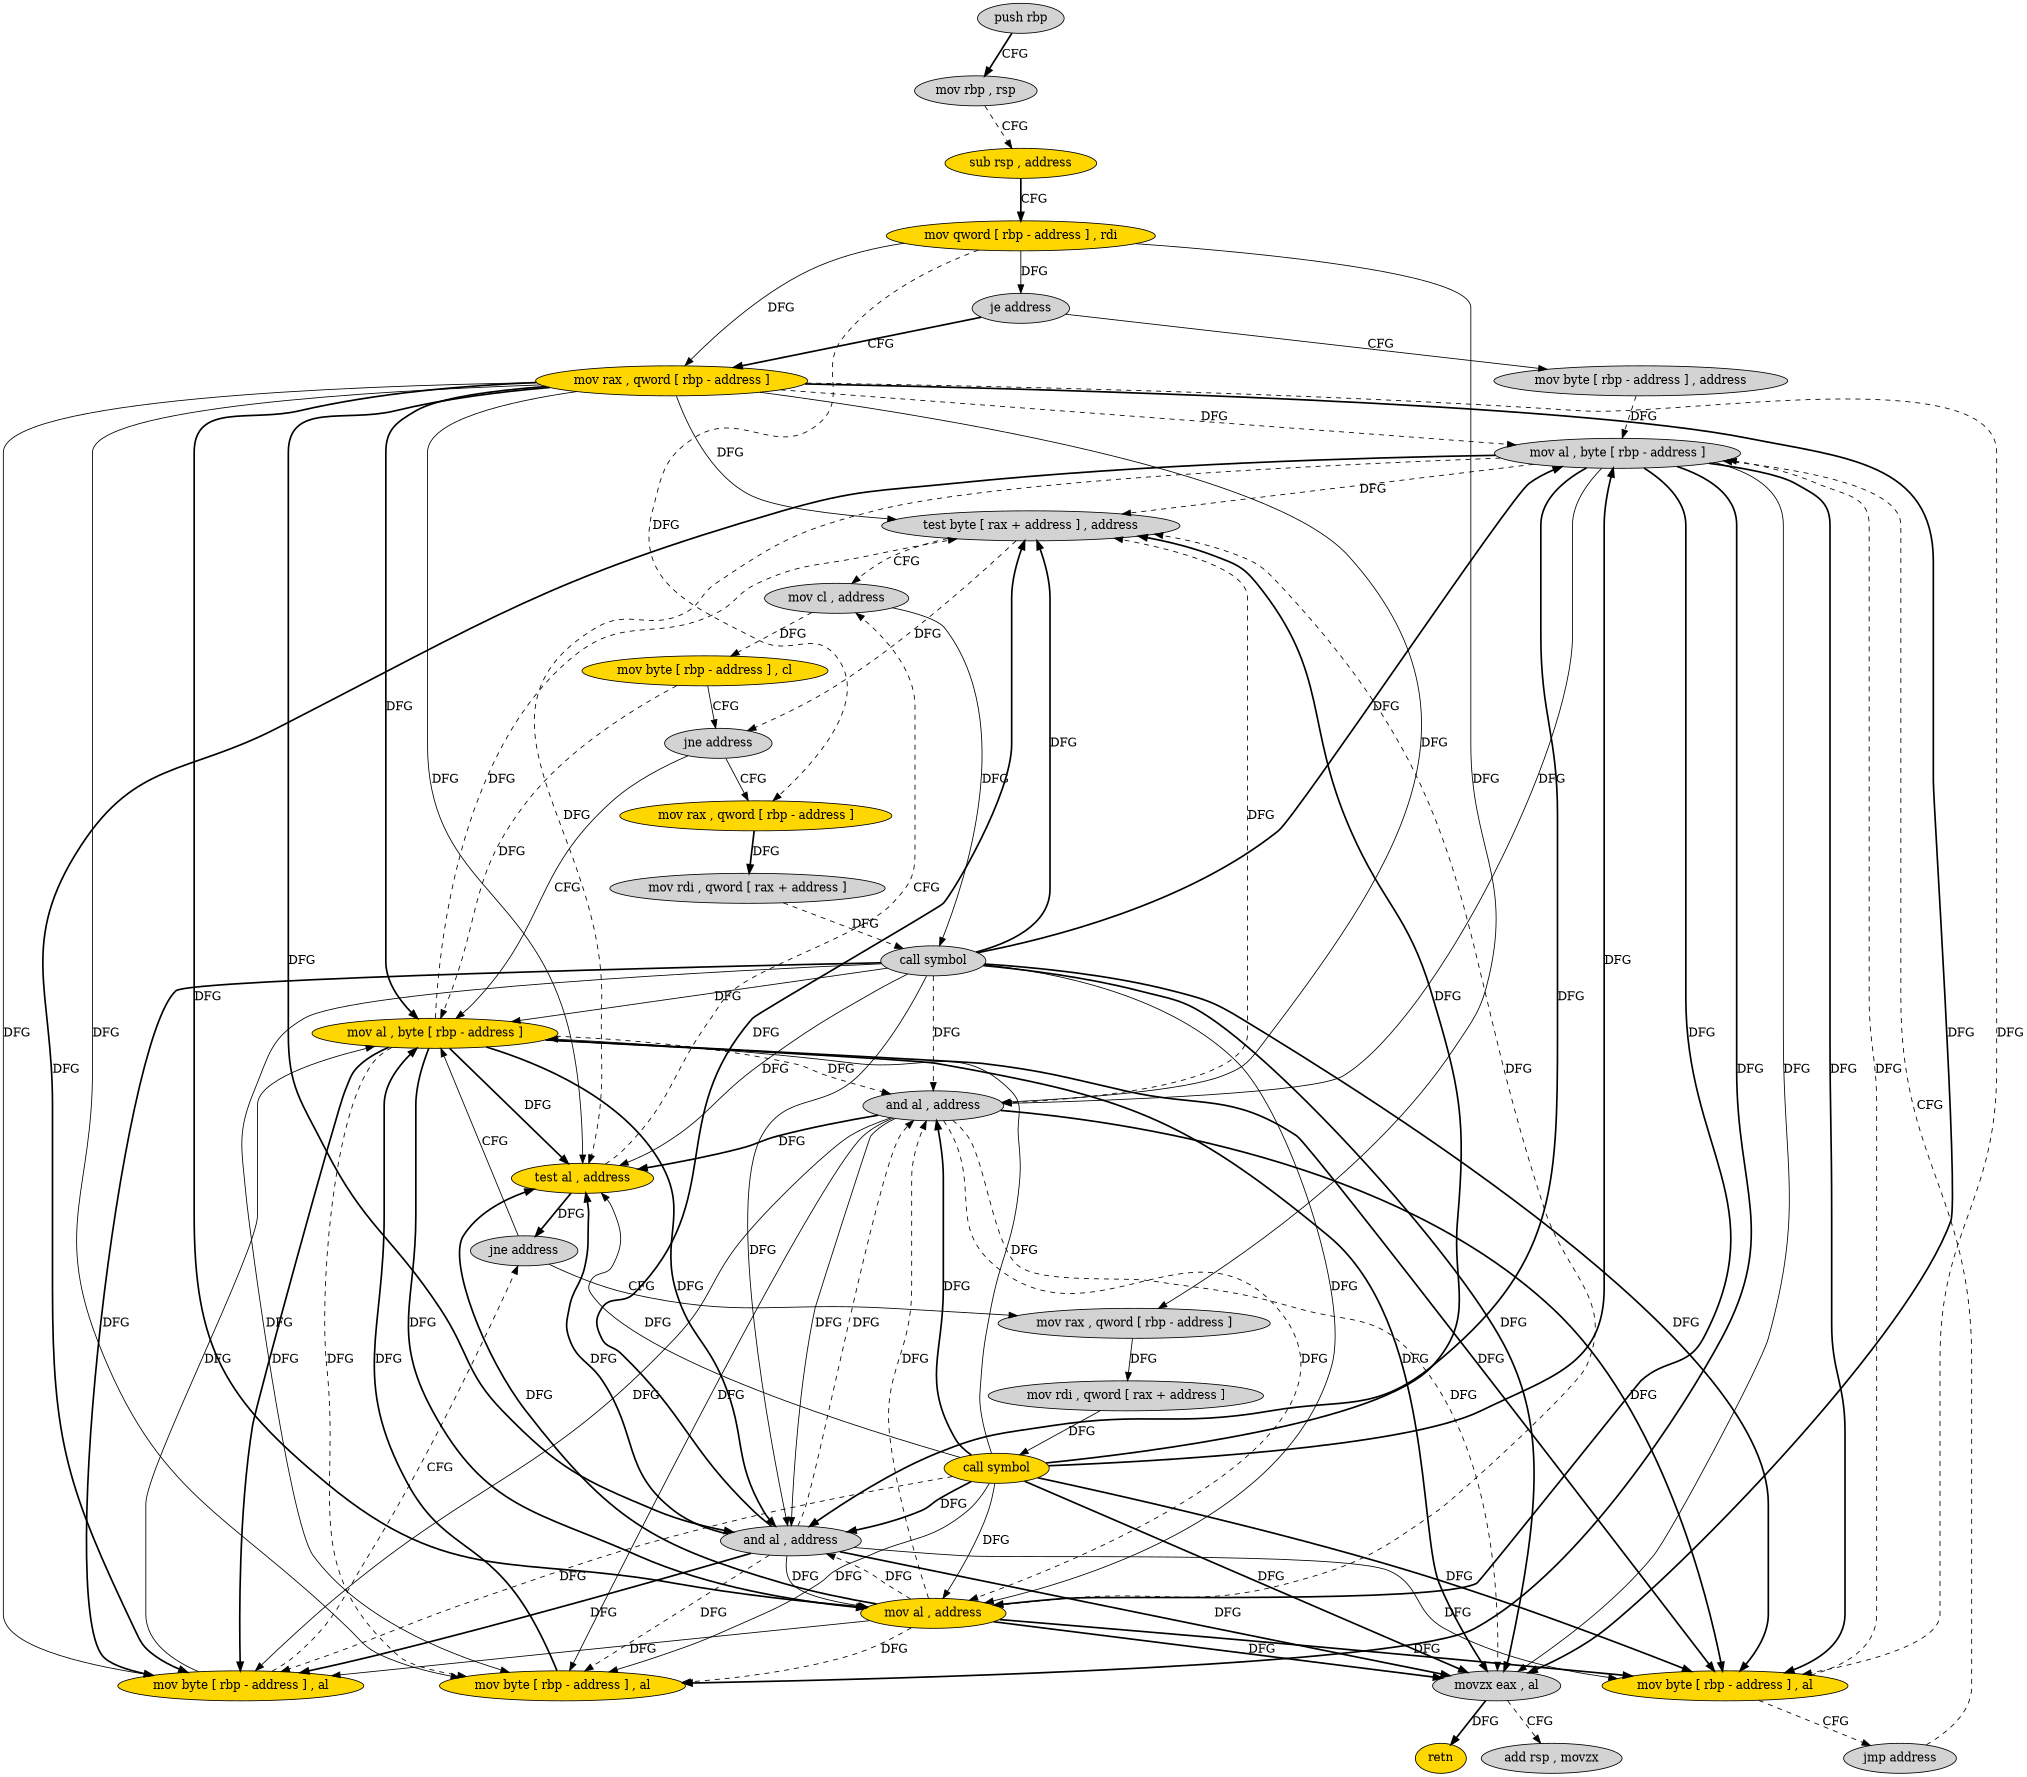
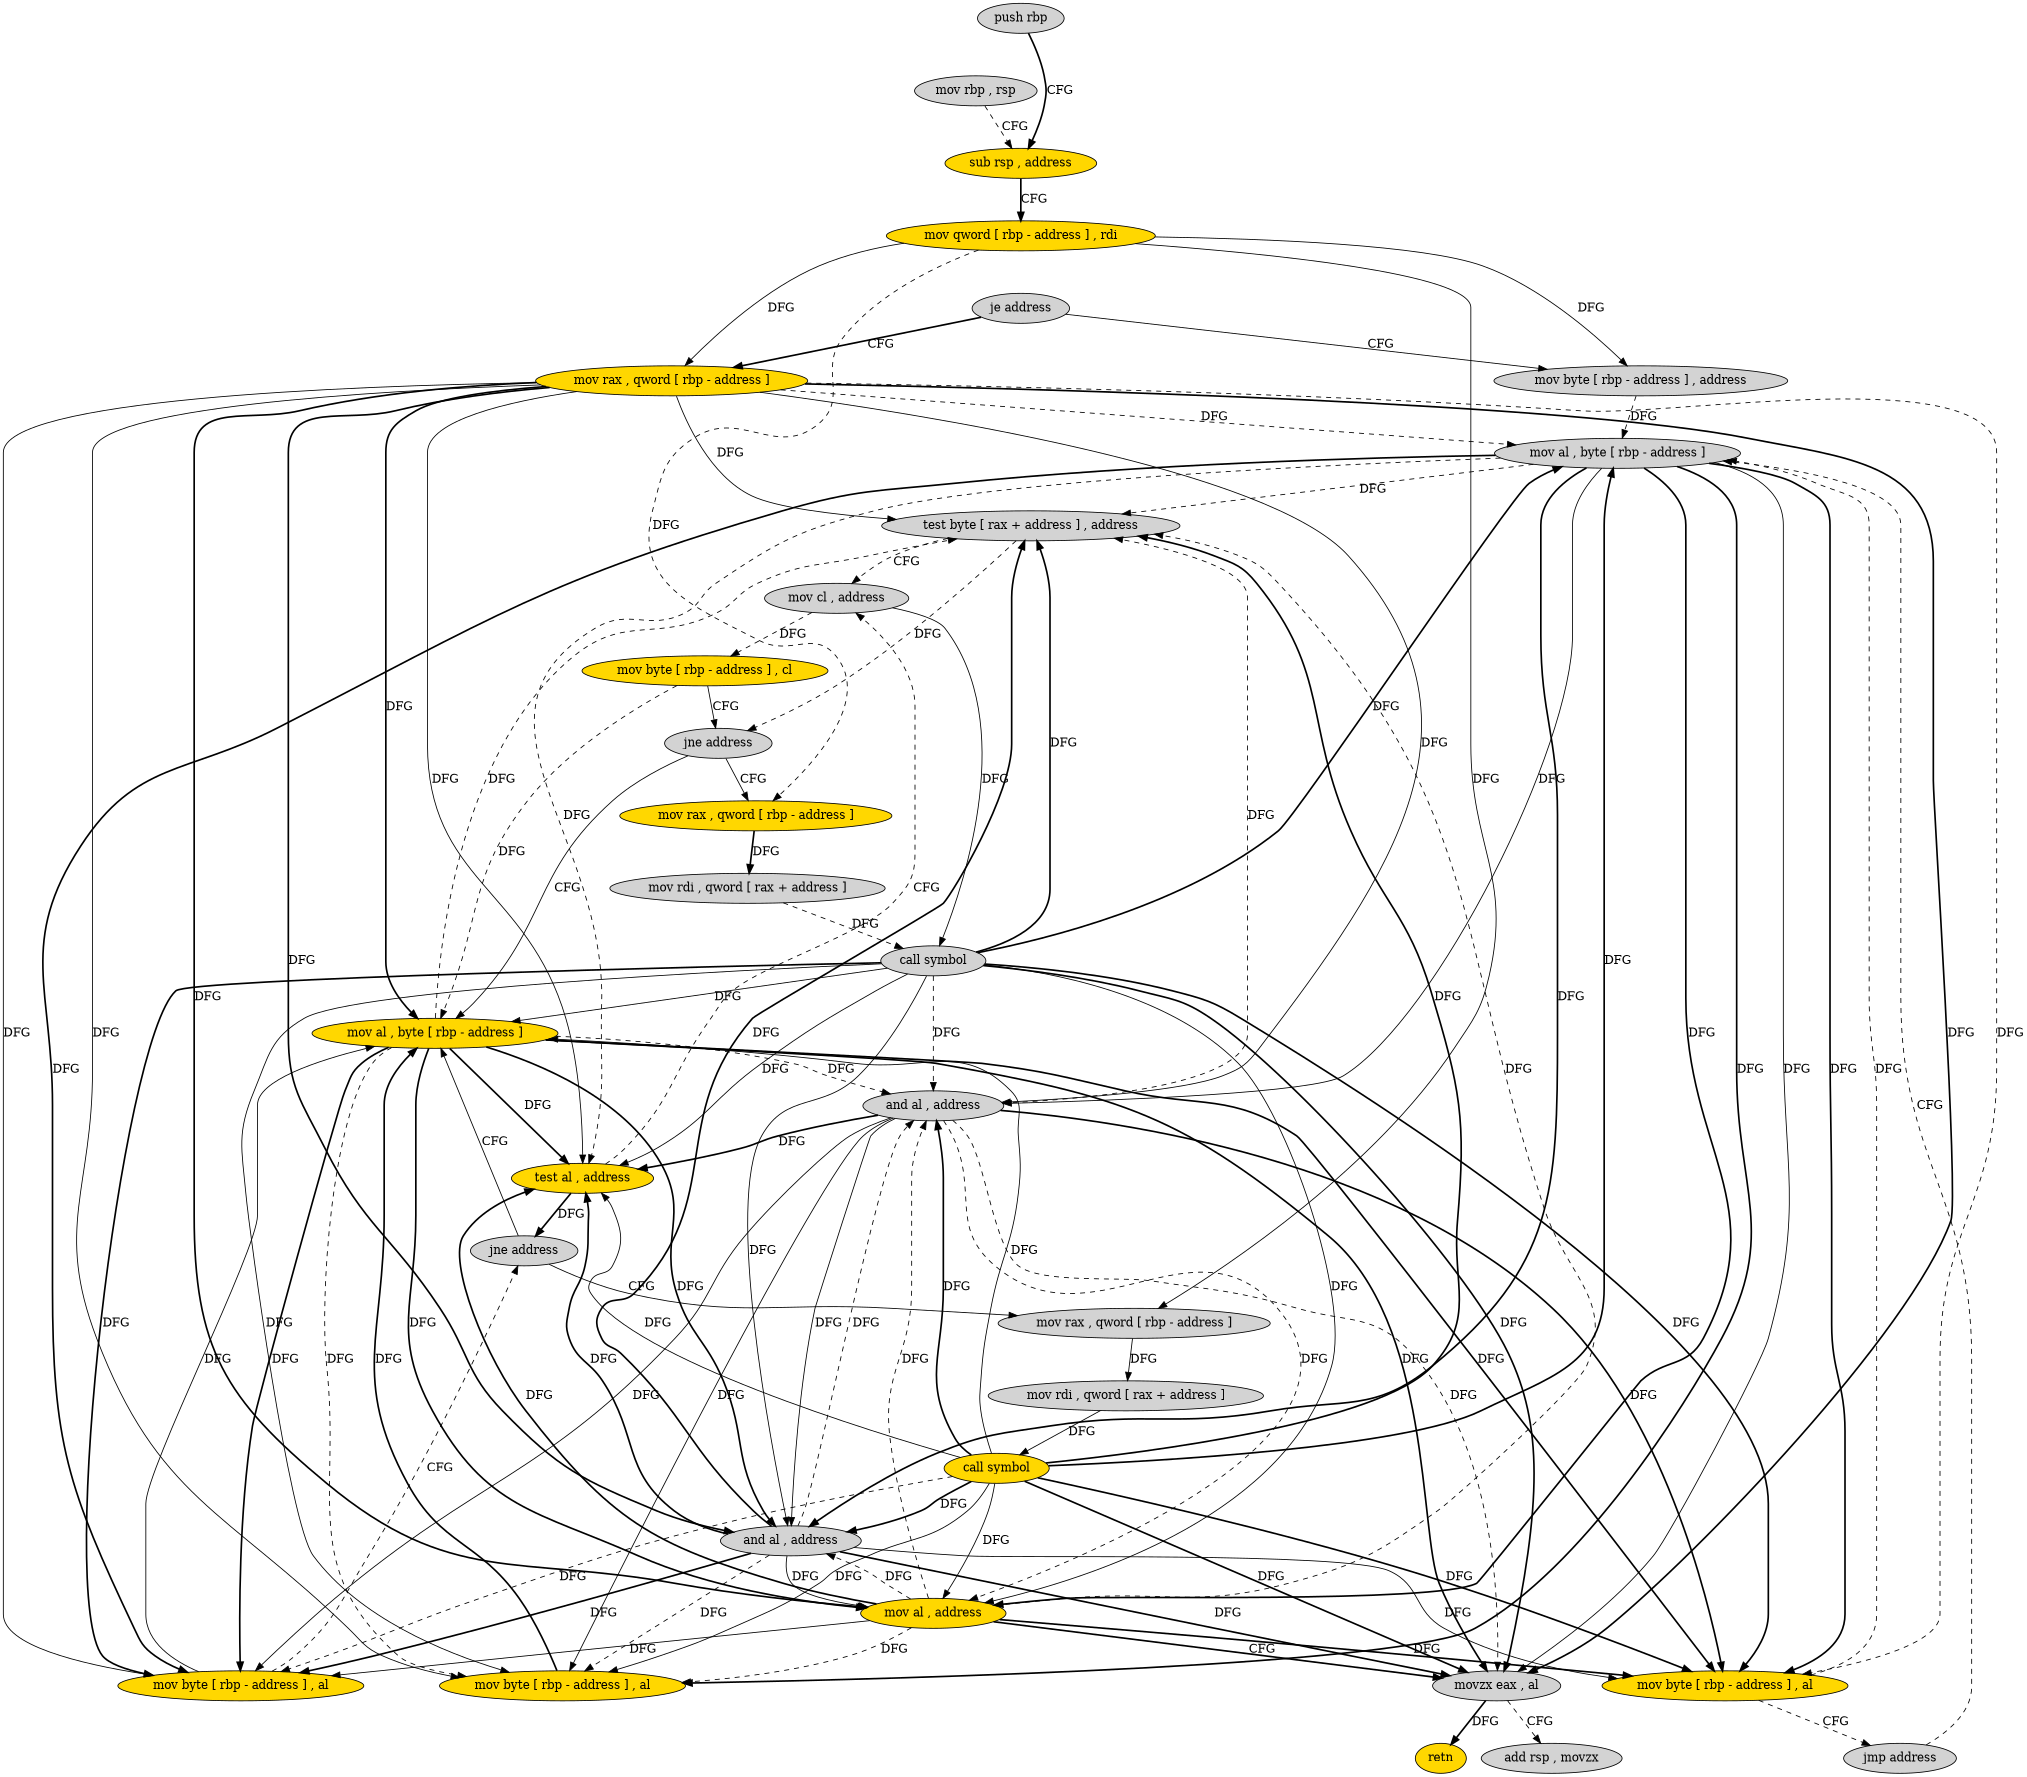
  digraph {
    node [fillcolor=lightgrey style=filled]
    edge [style=bold]
    n1 [label="push rbp"]
    n2 [label="mov rbp , rsp"]
    n3 [fillcolor=gold label="sub rsp , address"]
    n4 [fillcolor=gold label="mov qword [ rbp - address ] , rdi"]
    n5 [label="je address"]
    n6 [fillcolor=gold label="mov rax , qword [ rbp - address ]"]
    n7 [fillcolor=gold label="mov rax , qword [ rbp - address ]"]
    n8 [label="mov rax , qword [ rbp - address ]"]
    n9 [label="mov byte [ rbp - address ] , address"]
    n10 [label="mov al , byte [ rbp - address ]"]
    n11 [label="test byte [ rax + address ] , address"]
    n12 [fillcolor=gold label="mov al , byte [ rbp - address ]"]
    n13 [label="and al , address"]
    n14 [fillcolor=gold label="mov byte [ rbp - address ] , al"]
    n15 [fillcolor=gold label="test al , address"]
    n16 [fillcolor=gold label="mov al , address"]
    n17 [fillcolor=gold label="mov byte [ rbp - address ] , al"]
    n18 [label="and al , address"]
    n19 [label="movzx eax , al"]
    n20 [fillcolor=gold label="mov byte [ rbp - address ] , al"]
    n21 [label="mov rdi , qword [ rax + address ]"]
    n22 [label="mov rdi , qword [ rax + address ]"]
    n23 [label="mov cl , address"]
    n24 [label="jne address"]
    n25 [label="jmp address"]
    n26 [label="jne address"]
    n27 [label="add rsp , movzx"]
    n28 [fillcolor=gold label=retn]
    n29 [fillcolor=gold label="mov byte [ rbp - address ] , cl"]
    n30 [label="call symbol"]
    n31 [fillcolor=gold label="call symbol"]
-   n1 -> n2 [label=CFG]
+   n1 -> n3 [label=CFG]
    n2 -> n3 [label=CFG style=dashed]
    n3 -> n4 [label=CFG]
-   n4 -> n5 [label=DFG style=solid]
+   n4 -> n9 [label=DFG style=solid]
    n4 -> n6 [label=DFG style=solid]
    n4 -> n7 [label=DFG style=dashed]
    n4 -> n8 [label=DFG style=solid]
    n5 -> n6 [label=CFG]
    n5 -> n9 [label=CFG style=solid]
    n6 -> n10 [label=DFG style=dashed]
    n6 -> n11 [label=DFG style=solid]
    n6 -> n12 [label=DFG]
    n6 -> n13 [label=DFG style=solid]
    n6 -> n14 [label=DFG style=dashed]
    n6 -> n15 [label=DFG style=solid]
    n6 -> n16 [label=DFG]
    n6 -> n17 [label=DFG style=solid]
    n6 -> n18 [label=DFG]
    n6 -> n19 [label=DFG]
    n6 -> n20 [label=DFG style=solid]
    n7 -> n21 [label=DFG]
    n8 -> n22 [label=DFG style=solid]
    n9 -> n10 [label=DFG style=dashed]
    n10 -> n11 [label=DFG style=dashed]
    n10 -> n13 [label=DFG style=solid]
    n10 -> n14 [label=DFG]
    n10 -> n15 [label=DFG style=dashed]
    n10 -> n16 [label=DFG]
    n10 -> n17 [label=DFG]
    n10 -> n18 [label=DFG]
    n10 -> n19 [label=DFG style=solid]
    n10 -> n20 [label=DFG]
    n11 -> n23 [label=CFG style=dashed]
    n11 -> n24 [label=DFG style=dashed]
    n12 -> n11 [label=DFG style=dashed]
    n12 -> n13 [label=DFG style=dashed]
    n12 -> n14 [label=DFG]
    n12 -> n15 [label=DFG]
    n12 -> n16 [label=DFG]
    n12 -> n17 [label=DFG]
    n12 -> n18 [label=DFG]
    n12 -> n19 [label=DFG]
    n12 -> n20 [label=DFG style=dashed]
    n13 -> n11 [label=DFG style=dashed]
    n13 -> n14 [label=DFG]
    n13 -> n15 [label=DFG]
    n13 -> n16 [label=DFG style=dashed]
    n13 -> n17 [label=DFG style=solid]
    n13 -> n18 [label=DFG style=solid]
    n13 -> n19 [label=DFG style=dashed]
    n13 -> n20 [label=DFG style=solid]
    n14 -> n10 [label=DFG style=dashed]
    n14 -> n25 [label=CFG style=dashed]
    n15 -> n23 [label=CFG style=dashed]
    n15 -> n26 [label=DFG]
    n16 -> n11 [label=DFG style=dashed]
    n16 -> n13 [label=DFG style=dashed]
    n16 -> n14 [label=DFG]
    n16 -> n15 [label=DFG]
    n16 -> n17 [label=DFG style=solid]
    n16 -> n18 [label=DFG style=dashed]
-   n16 -> n19 [label=DFG]
+   n16 -> n19 [label=CFG]
    n16 -> n20 [label=DFG style=dashed]
    n17 -> n12 [label=DFG style=solid]
    n17 -> n26 [label=CFG style=dashed]
    n18 -> n11 [label=DFG]
    n18 -> n13 [label=DFG style=dashed]
    n18 -> n14 [label=DFG style=solid]
    n18 -> n15 [label=DFG]
    n18 -> n16 [label=DFG style=solid]
    n18 -> n17 [label=DFG]
    n18 -> n19 [label=DFG]
    n18 -> n20 [label=DFG style=dashed]
    n19 -> n27 [label=CFG style=dashed]
    n19 -> n28 [label=DFG]
    n20 -> n12 [label=DFG]
    n21 -> n30 [label=DFG style=dashed]
    n22 -> n31 [label=DFG style=solid]
    n23 -> n29 [label=DFG style=dashed]
    n23 -> n30 [label=DFG style=solid]
    n24 -> n7 [label=CFG style=solid]
    n24 -> n12 [label=CFG style=solid]
    n25 -> n10 [label=CFG style=dashed]
    n26 -> n8 [label=CFG style=solid]
    n26 -> n12 [label=CFG style=solid]
    n29 -> n12 [label=DFG style=dashed]
    n29 -> n24 [label=CFG style=solid]
    n30 -> n10 [label=DFG]
    n30 -> n11 [label=DFG]
    n30 -> n12 [label=DFG style=solid]
    n30 -> n13 [label=DFG style=dashed]
    n30 -> n14 [label=DFG]
    n30 -> n15 [label=DFG style=solid]
    n30 -> n16 [label=DFG style=solid]
    n30 -> n17 [label=DFG]
    n30 -> n18 [label=DFG style=solid]
    n30 -> n19 [label=DFG]
    n30 -> n20 [label=DFG style=solid]
    n31 -> n10 [label=DFG]
    n31 -> n11 [label=DFG]
    n31 -> n12 [label=DFG style=solid]
    n31 -> n13 [label=DFG]
    n31 -> n14 [label=DFG]
    n31 -> n15 [label=DFG style=solid]
    n31 -> n16 [label=DFG style=solid]
    n31 -> n17 [label=DFG style=dashed]
    n31 -> n18 [label=DFG]
    n31 -> n19 [label=DFG]
    n31 -> n20 [label=DFG style=solid]
  }
